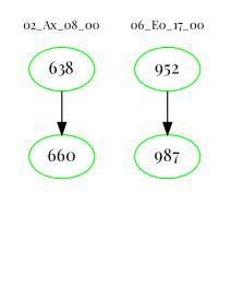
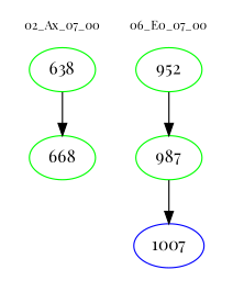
  digraph {
    fontname="Playfair Display"
    node [color=green fontname="Playfair Display"]
    edge [color=black fontname="Playfair Display"]
    n1 [label=638]
-   n2 [label=660]
+   n2 [label=668]
    n3 [label=987]
    n4 [label=952]
+   n5 [color=blue label=1007]
    subgraph cluster_1 {
      color=white
      fontsize=10
-     label="02_Ax_08_00"
+     label="02_Ax_07_00"
      n1
      n2
    }
    subgraph cluster_2 {
      color=white
      fontsize=10
-     label="06_E0_17_00"
+     label="06_E0_07_00"
      n3
      n4
+     n5
    }
    n1 -> n2
+   n3 -> n5
    n4 -> n3
  }
